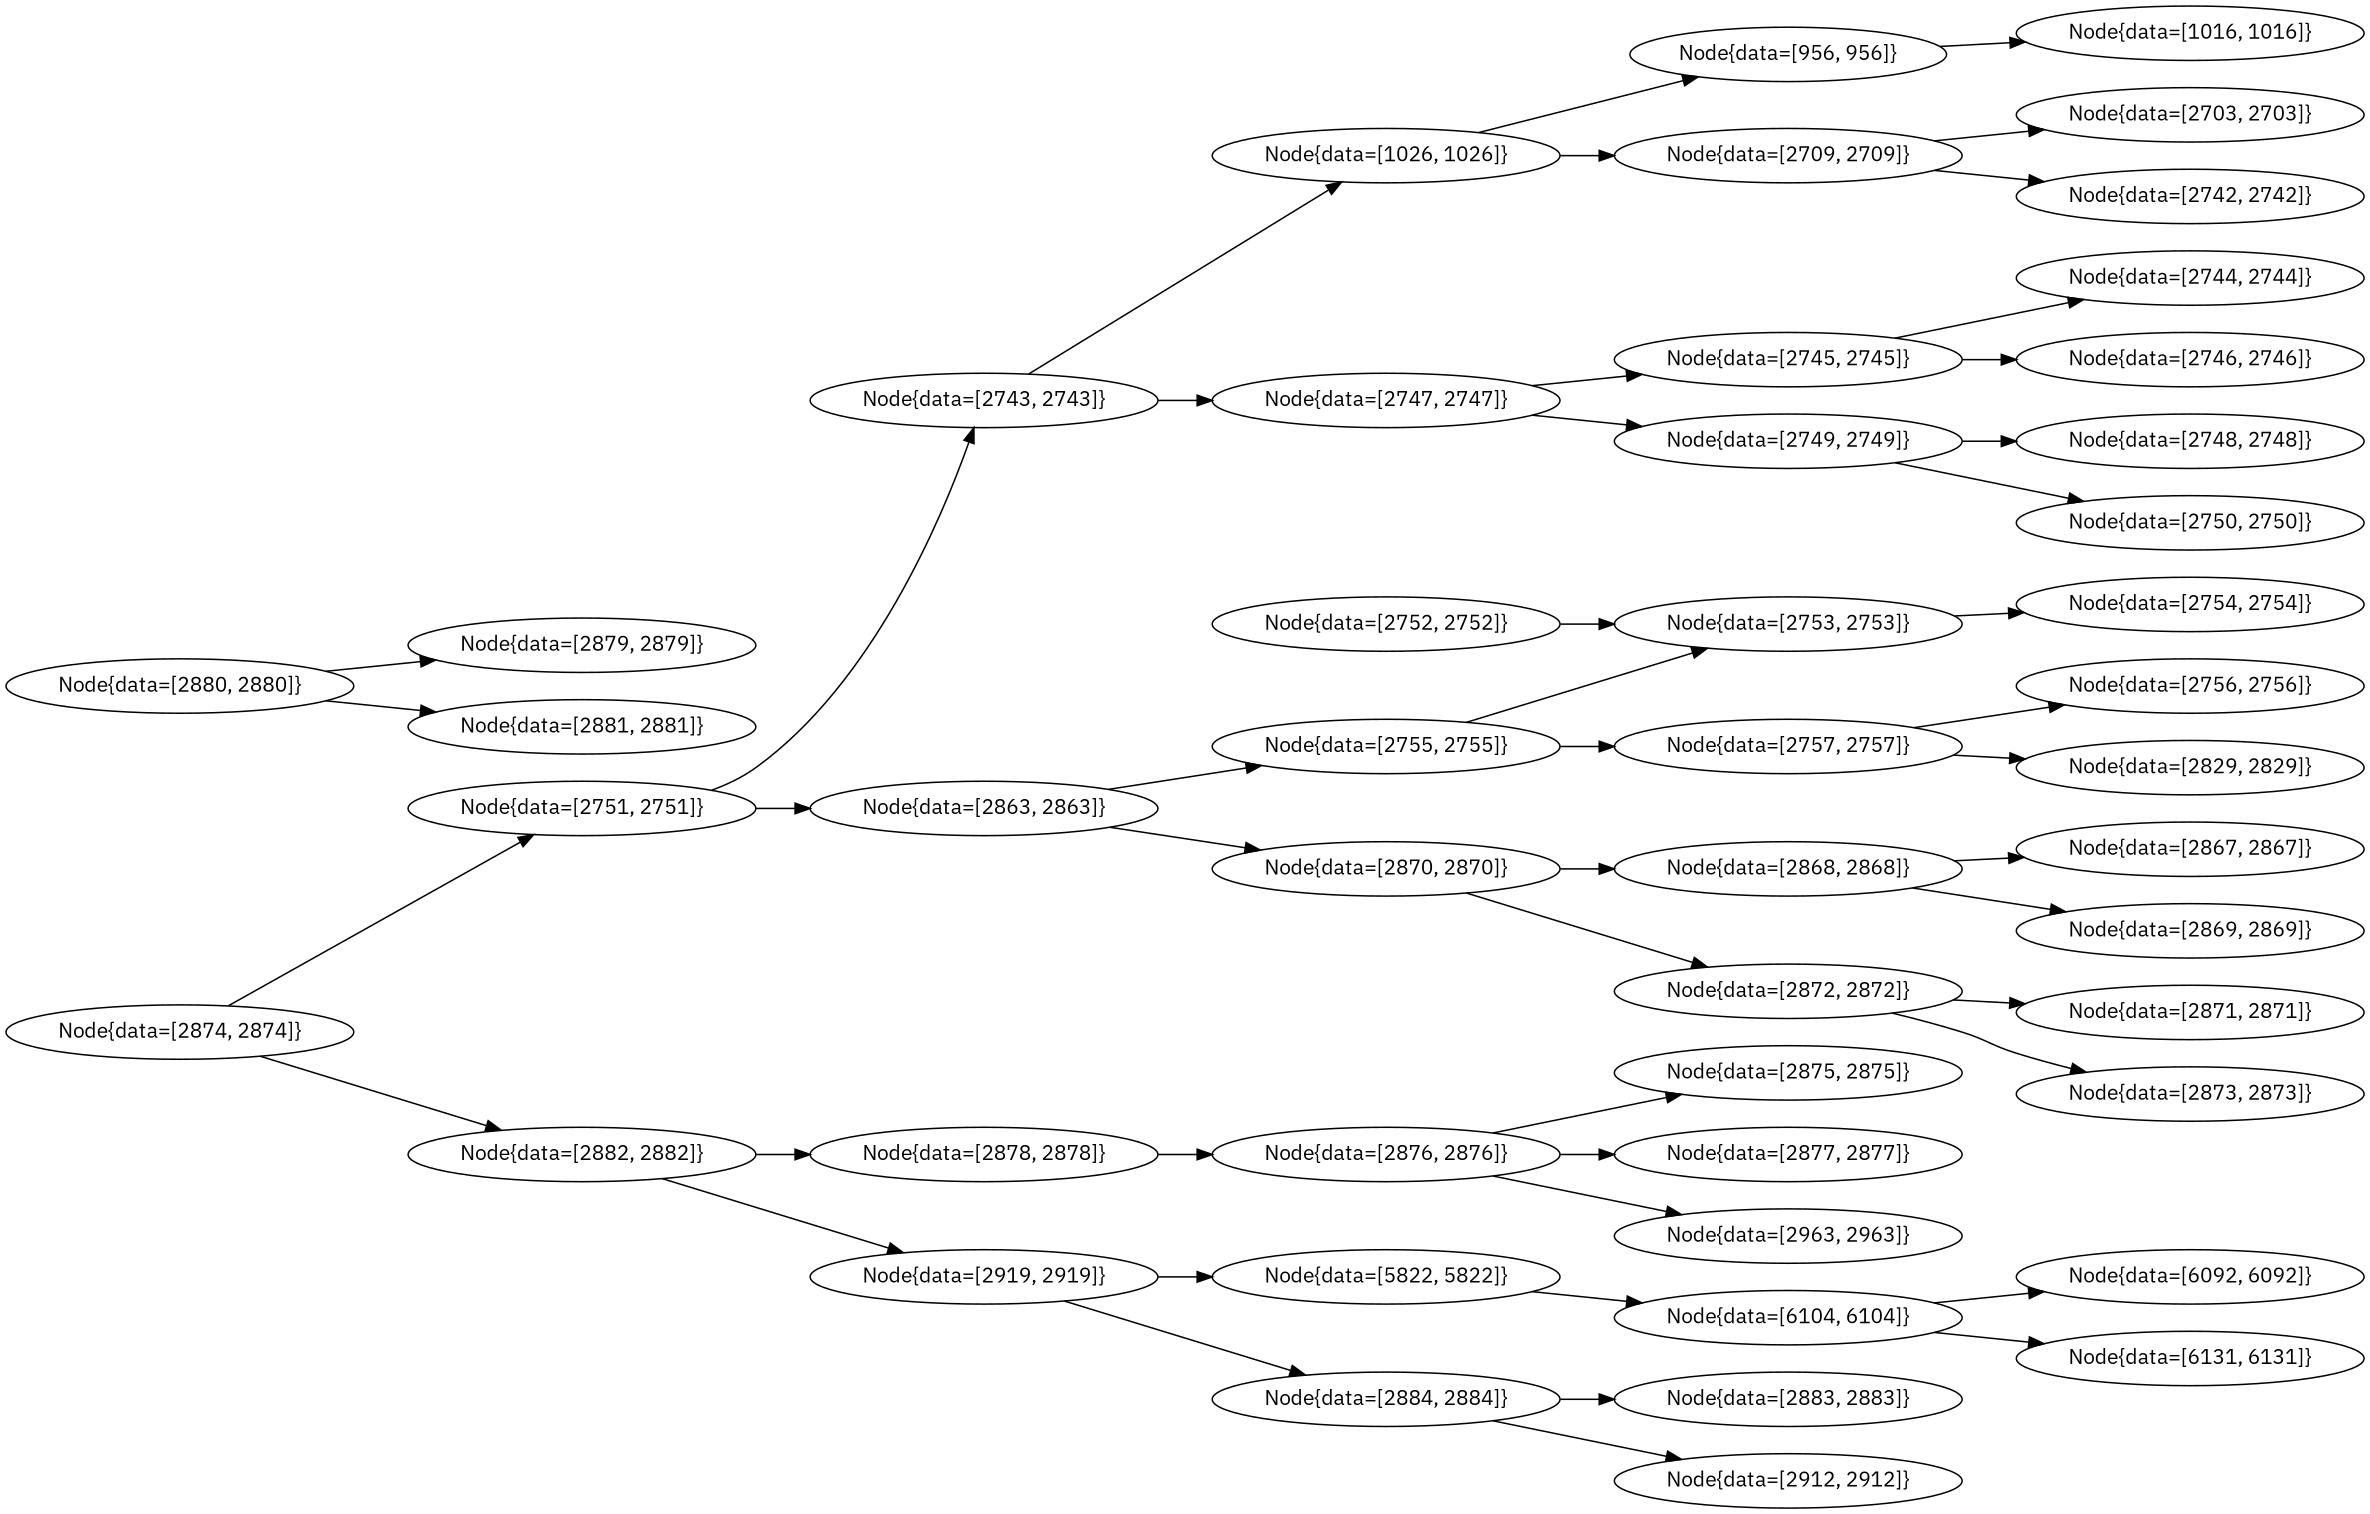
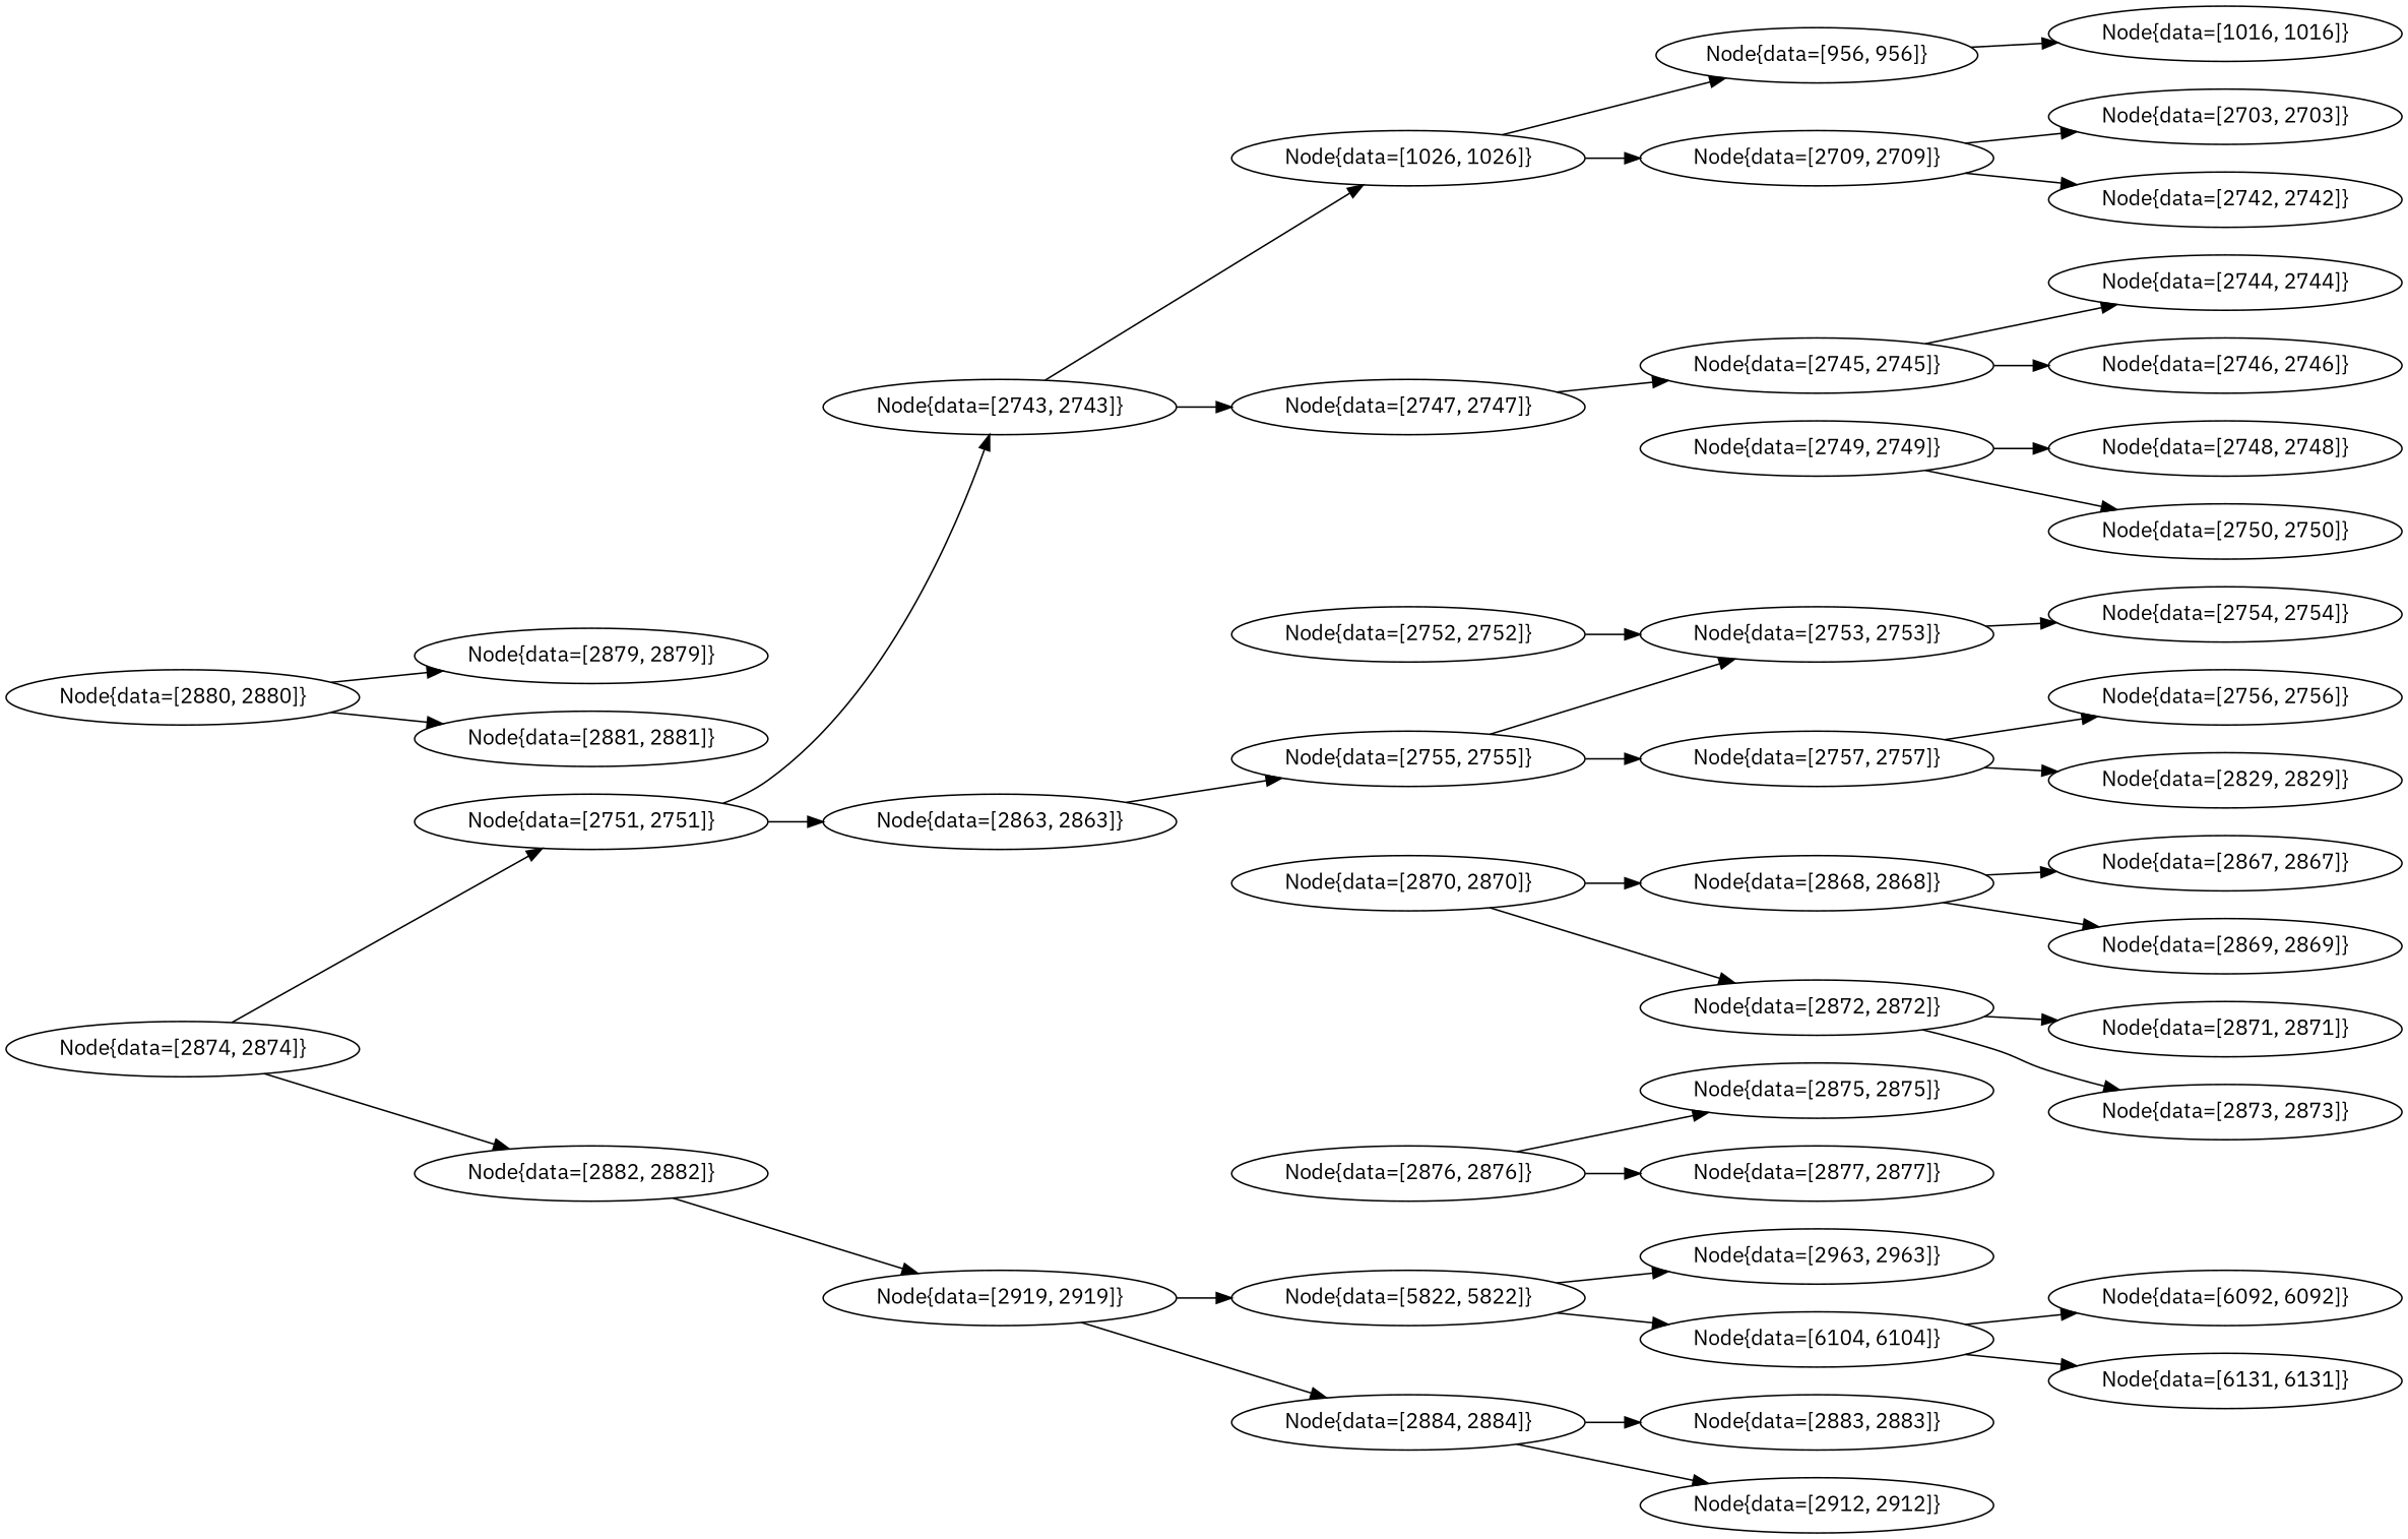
  digraph {
    fontname="IBM Plex Sans"
    rankdir=LR
    node [fontname="IBM Plex Sans"]
    edge [fontname="IBM Plex Sans"]
    n1 [label="Node{data=[2874, 2874]}"]
    n2 [label="Node{data=[2751, 2751]}"]
    n3 [label="Node{data=[2882, 2882]}"]
    n4 [label="Node{data=[2743, 2743]}"]
    n5 [label="Node{data=[2863, 2863]}"]
-   n6 [label="Node{data=[2878, 2878]}"]
    n7 [label="Node{data=[2919, 2919]}"]
    n8 [label="Node{data=[1026, 1026]}"]
    n9 [label="Node{data=[2747, 2747]}"]
    n10 [label="Node{data=[2755, 2755]}"]
    n11 [label="Node{data=[2870, 2870]}"]
    n12 [label="Node{data=[956, 956]}"]
    n13 [label="Node{data=[2709, 2709]}"]
    n14 [label="Node{data=[2745, 2745]}"]
    n15 [label="Node{data=[2749, 2749]}"]
    n16 [label="Node{data=[1016, 1016]}"]
    n17 [label="Node{data=[2703, 2703]}"]
    n18 [label="Node{data=[2742, 2742]}"]
    n19 [label="Node{data=[2744, 2744]}"]
    n20 [label="Node{data=[2746, 2746]}"]
    n21 [label="Node{data=[2748, 2748]}"]
    n22 [label="Node{data=[2750, 2750]}"]
    n23 [label="Node{data=[2753, 2753]}"]
    n24 [label="Node{data=[2757, 2757]}"]
    n25 [label="Node{data=[2868, 2868]}"]
    n26 [label="Node{data=[2872, 2872]}"]
    n27 [label="Node{data=[2754, 2754]}"]
    n28 [label="Node{data=[2756, 2756]}"]
    n29 [label="Node{data=[2829, 2829]}"]
    n30 [label="Node{data=[2752, 2752]}"]
    n31 [label="Node{data=[2867, 2867]}"]
    n32 [label="Node{data=[2869, 2869]}"]
    n33 [label="Node{data=[2871, 2871]}"]
    n34 [label="Node{data=[2873, 2873]}"]
    n35 [label="Node{data=[2876, 2876]}"]
    n36 [label="Node{data=[2884, 2884]}"]
    n37 [label="Node{data=[5822, 5822]}"]
    n38 [label="Node{data=[2875, 2875]}"]
    n39 [label="Node{data=[2877, 2877]}"]
    n40 [label="Node{data=[2880, 2880]}"]
    n41 [label="Node{data=[2879, 2879]}"]
    n42 [label="Node{data=[2881, 2881]}"]
    n43 [label="Node{data=[2883, 2883]}"]
    n44 [label="Node{data=[2912, 2912]}"]
    n45 [label="Node{data=[2963, 2963]}"]
    n46 [label="Node{data=[6104, 6104]}"]
    n47 [label="Node{data=[6092, 6092]}"]
    n48 [label="Node{data=[6131, 6131]}"]
    n1 -> n2
    n1 -> n3
    n2 -> n4
    n2 -> n5
-   n3 -> n6
    n3 -> n7
    n4 -> n8
    n4 -> n9
    n5 -> n10
-   n5 -> n11
-   n6 -> n35
    n7 -> n36
    n7 -> n37
    n8 -> n12
    n8 -> n13
    n9 -> n14
-   n9 -> n15
    n10 -> n23
    n10 -> n24
    n11 -> n25
    n11 -> n26
    n12 -> n16
    n13 -> n17
    n13 -> n18
    n14 -> n19
    n14 -> n20
    n15 -> n21
    n15 -> n22
    n23 -> n27
    n24 -> n28
    n24 -> n29
    n25 -> n31
    n25 -> n32
    n26 -> n33
    n26 -> n34
    n30 -> n23
    n35 -> n38
    n35 -> n39
    n36 -> n43
    n36 -> n44
-   n35 -> n45
+   n37 -> n45
    n37 -> n46
    n40 -> n41
    n40 -> n42
    n46 -> n47
    n46 -> n48
  }
